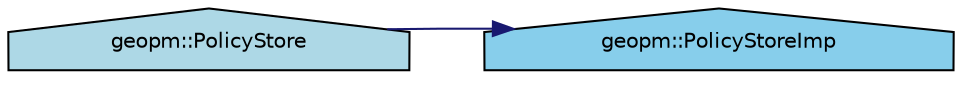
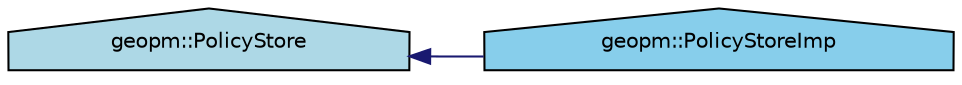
  digraph {
    rankdir=LR
    node [color=black fontname=Helvetica fontsize=10 shape=house style=filled]
    n1 [fillcolor=lightblue height=0.2 label="geopm::PolicyStore" width=0.4]
    n2 [fillcolor=skyblue height=0.2 label="geopm::PolicyStoreImp" width=0.4]
-   n2 -> n1 [color=midnightblue dir=back fontname=Helvetica fontsize=10 labelfontname=Helvetica labelfontsize=10 style=solid]
+   n1 -> n2 [color=midnightblue dir=back fontname=Helvetica fontsize=10 labelfontname=Helvetica labelfontsize=10 style=solid]
  }
